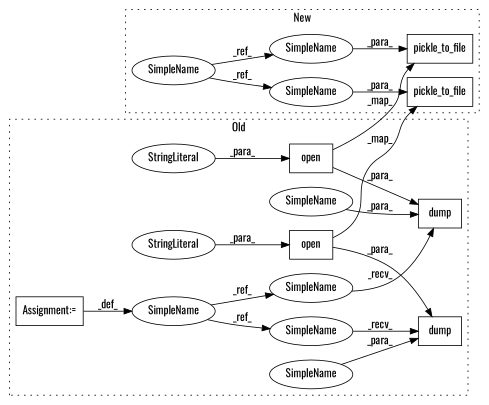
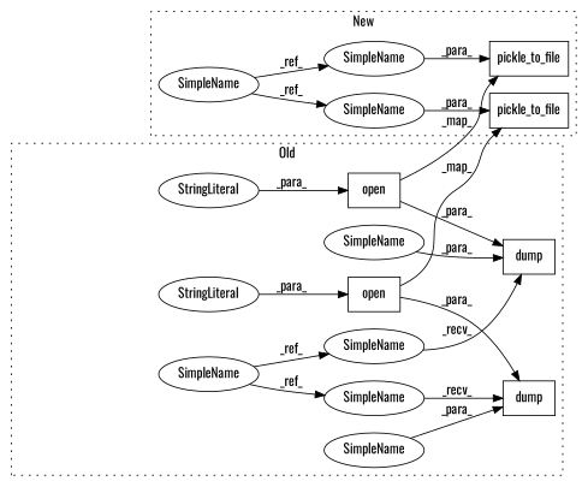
  digraph {
    rankdir=LR
    fontname=Oswald
    node [a=42 l=4 s=5507 shape=ellipse fontname=Oswald]
    edge [fontname=Oswald]
    n1 [a=32 l="5,1" label=open s="6367,6411" shape=box]
    n2 [a=32 l="5,1" label=dump s="6357,6412" shape=box]
    n3 [a=45 label=StringLiteral s=6407]
-   n4 [a=7 l=6 label="Assignment:=" shape=box]
    n5 [l=6 label=SimpleName]
    n6 [a=32 l="5,1" label=dump s="5858,5913" shape=box]
    n7 [a=32 l="5,1" label=open s="5868,5912" shape=box]
    n8 [a=45 label=StringLiteral s=5908]
    n9 [l=6 label=SimpleName s=6350]
    n10 [l=6 label=SimpleName s=5851]
    n11 [label=SimpleName s=6362]
    n12 [label=SimpleName s=5863]
    n13 [a=32 l="15,1" label=pickle_to_file s="6497,6551" shape=box]
    n14 [label=SimpleName s=5447]
    n15 [a=32 l="15,1" label=pickle_to_file s="6006,6060" shape=box]
    n16 [label=SimpleName s=6021]
    n17 [label=SimpleName s=6512]
    subgraph cluster_1 {
      label=Old
      style=dotted
      n1
      n2
      n3
-     n4
      n5
      n6
      n7
      n8
      n9
      n10
      n11
      n12
    }
    subgraph cluster_2 {
      label=New
      style=dotted
      n13
      n14
      n15
      n16
      n17
    }
    n1 -> n2 [label=_para_]
    n1 -> n13 [label=_map_]
    n3 -> n1 [label=_para_]
-   n4 -> n5 [label=_def_]
    n5 -> n9 [label=_ref_]
    n5 -> n10 [label=_ref_]
    n7 -> n6 [label=_para_]
    n7 -> n15 [label=_map_]
    n8 -> n7 [label=_para_]
    n9 -> n2 [label=_recv_]
    n10 -> n6 [label=_recv_]
    n11 -> n2 [label=_para_]
    n12 -> n6 [label=_para_]
    n14 -> n16 [label=_ref_]
    n14 -> n17 [label=_ref_]
    n16 -> n15 [label=_para_]
    n17 -> n13 [label=_para_]
  }
